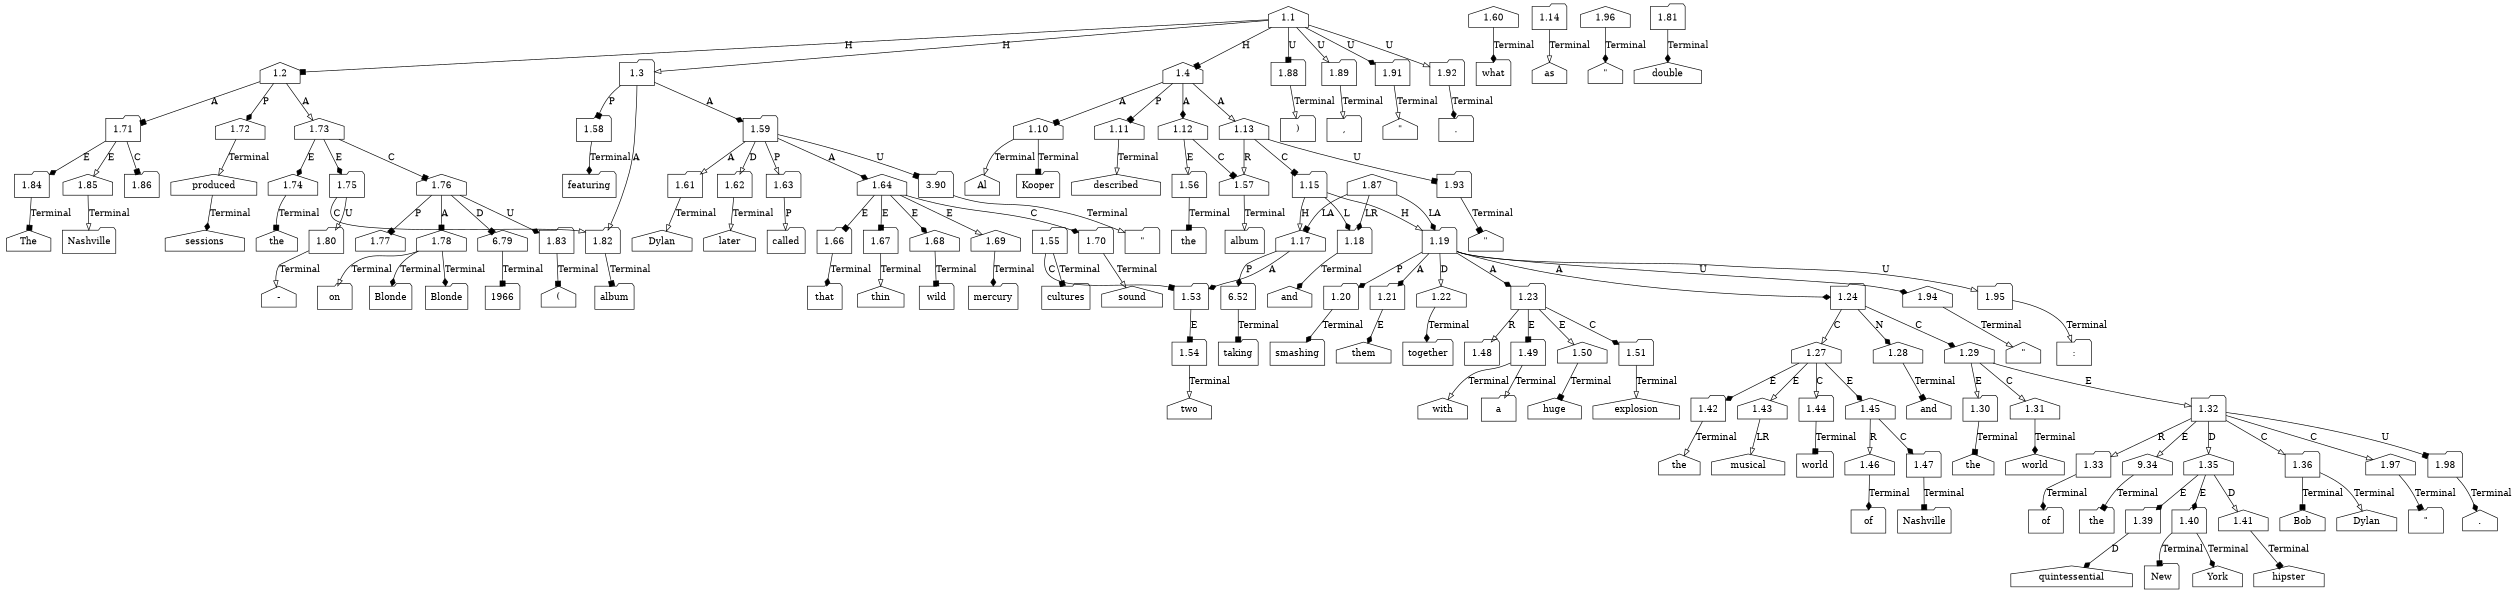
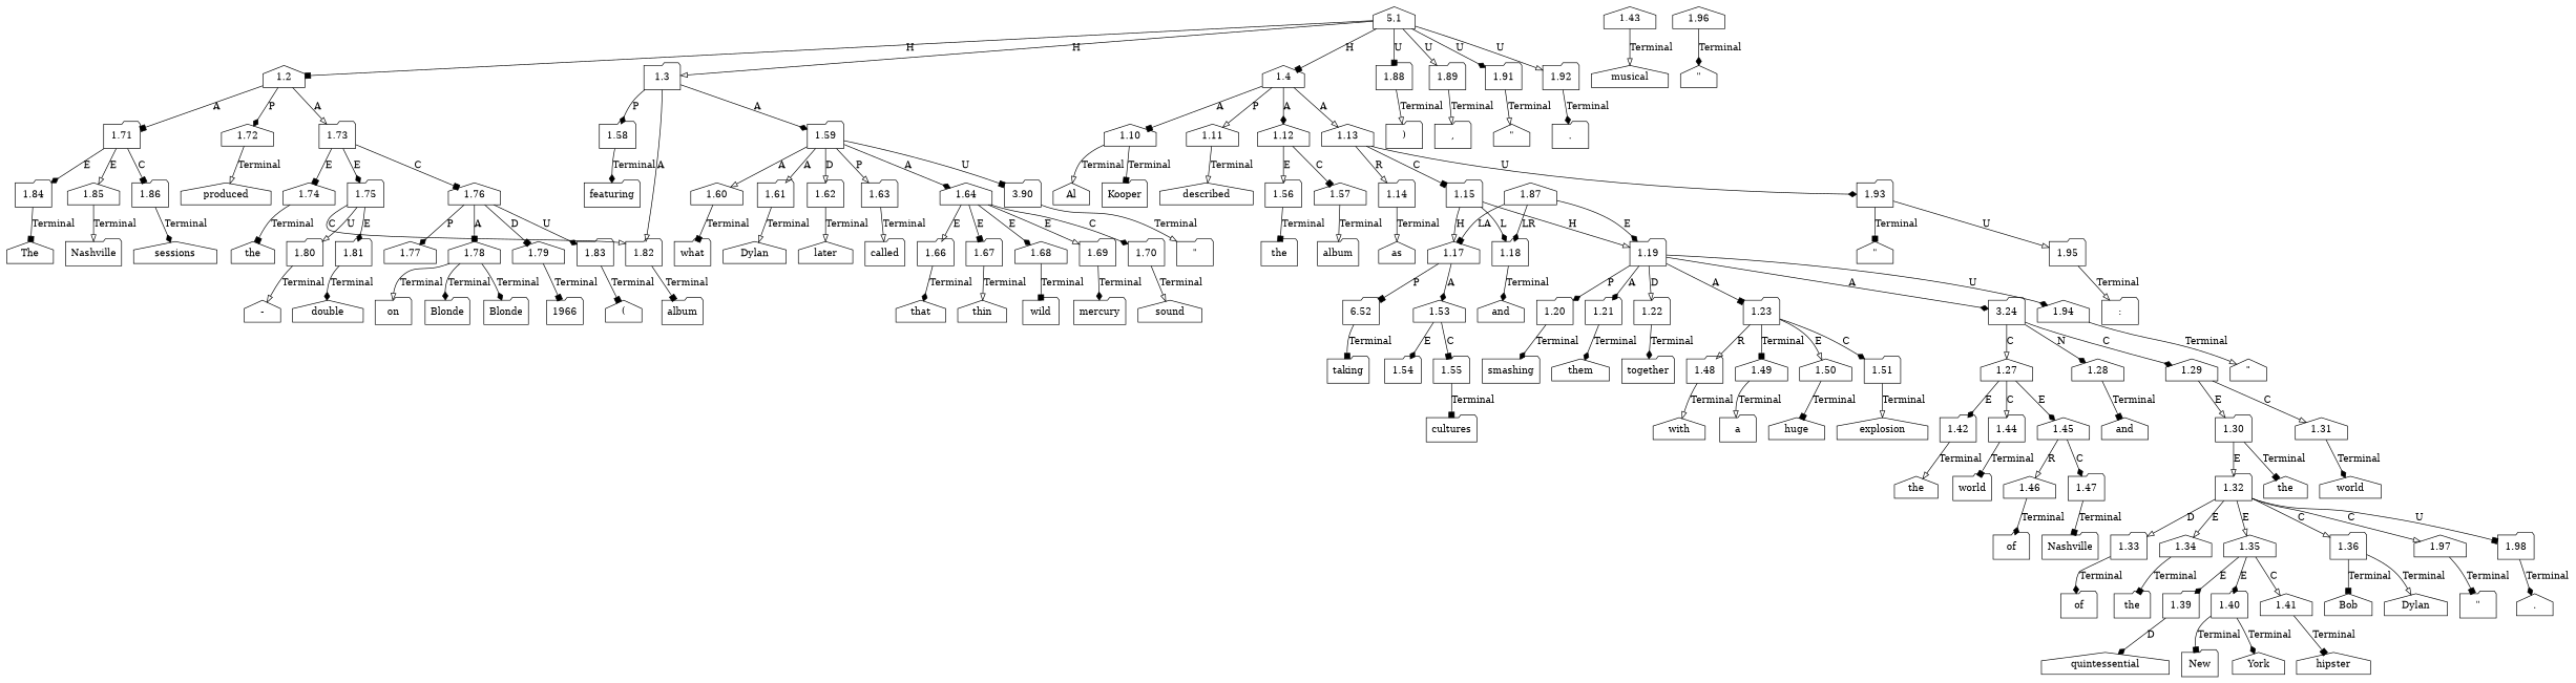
  digraph {
    node [ordering=out shape=folder]
    edge [arrowhead=onormal ordering=out]
    n1 [label=The shape=house]
    n2 [label=on]
    n3 [label=Blonde]
    n4 [label="(" shape=house]
    n5 [label=1966]
    n6 [label=")"]
    n7 [label=","]
    n8 [label=featuring]
    n9 [label=what]
    n10 [label=Dylan shape=house]
    n11 [label=later shape=house]
    n12 [label=Nashville]
    n13 [label=called]
    n14 [label="\""]
-   n15 [label=that]
+   n15 [label=that shape=house]
    n16 [label=thin shape=house]
    n17 [label=wild]
    n18 [label=mercury]
    n19 [label=sound shape=house]
    n20 [label="\"" shape=house]
    n21 [label="."]
    n22 [label=Al shape=house]
    n23 [label=sessions shape=house]
    n24 [label=Kooper]
    n25 [label=described shape=house]
    n26 [label=the]
    n27 [label=album]
    n28 [label=as shape=house]
    n29 [label="\"" shape=house]
    n30 [label=taking]
-   n31 [label=two shape=house]
    n32 [label=cultures]
    n33 [label=and shape=house]
    n34 [label=produced shape=house]
    n35 [label=smashing]
    n36 [label=them shape=house]
    n37 [label=together]
    n38 [label=with shape=house]
    n39 [label=a]
    n40 [label=huge shape=house]
    n41 [label=explosion shape=house]
    n42 [label="\"" shape=house]
    n43 [label=":"]
    n44 [label=the shape=house]
    n45 [label=the shape=house]
    n46 [label=musical shape=house]
    n47 [label=world]
    n48 [label=of]
    n49 [label=Nashville]
    n50 [label=and shape=house]
    n51 [label=the shape=house]
    n52 [label=world shape=house]
    n53 [label=of]
    n54 [label=the]
    n55 [label="\"" shape=house]
    n56 [label=double shape=house]
    n57 [label=quintessential shape=house]
    n58 [label=New]
    n59 [label=York shape=house]
    n60 [label=hipster shape=house]
    n61 [label="\""]
    n62 [label=Bob shape=house]
    n63 [label=Dylan shape=house]
    n64 [label="." shape=house]
    n65 [label="-" shape=house]
    n66 [label=album]
    n67 [label=Blonde]
-   n68 [label=1.1 shape=house]
+   n68 [label=5.1 shape=house]
    n69 [label=1.2 shape=house]
    n70 [label=1.3]
    n71 [label=1.4 shape=house]
    n72 [label=1.88]
    n73 [label=1.89]
    n74 [label=1.91]
    n75 [label=1.92]
    n76 [label=1.71]
    n77 [label=1.72 shape=house]
-   n78 [label=1.73 shape=house]
+   n78 [label=1.73]
    n79 [label=1.58]
    n80 [label=1.59]
    n81 [label=1.82]
    n82 [label=1.10 shape=house]
    n83 [label=1.11 shape=house]
    n84 [label=1.12 shape=house]
    n85 [label=1.13 shape=house]
    n86 [label=1.84]
    n87 [label=1.85 shape=house]
    n88 [label=1.86]
    n89 [label=1.74 shape=house]
    n90 [label=1.75]
    n91 [label=1.76 shape=house]
    n92 [label=1.60 shape=house]
    n93 [label=1.61]
    n94 [label=1.62]
    n95 [label=1.63]
    n96 [label=1.64 shape=house]
    n97 [label=3.90]
    n98 [label=1.56]
    n99 [label=1.57 shape=house]
    n100 [label=1.14]
    n101 [label=1.15]
    n102 [label=1.93]
    n103 [label=1.17 shape=house]
    n104 [label=1.18]
    n105 [label=1.19]
    n106 [label=6.52]
-   n107 [label=1.53]
+   n107 [label=1.53 shape=house]
    n108 [label=1.20]
    n109 [label=1.21]
-   n110 [label=1.22 shape=house]
+   n110 [label=1.22]
    n111 [label=1.23]
-   n112 [label=1.24]
+   n112 [label=3.24]
    n113 [label=1.94 shape=house]
    n114 [label=1.95]
    n115 [label=1.54]
    n116 [label=1.55]
    n117 [label=1.48]
-   n118 [label=1.49]
+   n118 [label=1.49 shape=house]
    n119 [label=1.50 shape=house]
    n120 [label=1.51]
    n121 [label=1.27 shape=house]
    n122 [label=1.28 shape=house]
    n123 [label=1.29 shape=house]
    n124 [label=1.42]
    n125 [label=1.43 shape=house]
    n126 [label=1.44]
    n127 [label=1.45 shape=house]
    n128 [label=1.30]
    n129 [label=1.31 shape=house]
    n130 [label=1.32]
    n131 [label=1.46 shape=house]
    n132 [label=1.47]
    n133 [label=1.33]
-   n134 [label=9.34 shape=house]
+   n134 [label=1.34 shape=house]
    n135 [label=1.35 shape=house]
    n136 [label=1.36]
    n137 [label=1.97 shape=house]
    n138 [label=1.98]
    n139 [label=1.39]
    n140 [label=1.40]
    n141 [label=1.41 shape=house]
    n142 [label=1.96 shape=house]
    n143 [label=1.66]
    n144 [label=1.67]
    n145 [label=1.68 shape=house]
-   n146 [label=1.69 shape=house]
+   n146 [label=1.69]
    n147 [label=1.70]
    n148 [label=1.80]
    n149 [label=1.81]
    n150 [label=1.77 shape=house]
    n151 [label=1.78 shape=house]
-   n152 [label=6.79 shape=house]
+   n152 [label=1.79 shape=house]
    n153 [label=1.83]
    n154 [label=1.87 shape=house]
    n68 -> n69 [arrowhead=box label=H]
    n68 -> n70 [label=H]
    n68 -> n71 [arrowhead=box label=H]
    n68 -> n72 [arrowhead=box label=U]
    n68 -> n73 [label=U]
    n68 -> n74 [arrowhead=diamond label=U]
    n68 -> n75 [label=U]
    n69 -> n76 [arrowhead=box label=A]
    n69 -> n77 [arrowhead=diamond label=P]
    n69 -> n78 [label=A]
-   n70 -> n79 [arrowhead=box label=P]
+   n70 -> n79 [arrowhead=diamond label=P]
    n70 -> n80 [arrowhead=diamond label=A]
    n70 -> n81 [label=A]
    n71 -> n82 [arrowhead=box label=A]
-   n71 -> n83 [arrowhead=box label=P]
+   n71 -> n83 [label=P]
    n71 -> n84 [arrowhead=diamond label=A]
    n71 -> n85 [label=A]
    n72 -> n6 [label=Terminal]
    n73 -> n7 [label=Terminal]
    n74 -> n20 [label=Terminal]
    n75 -> n21 [arrowhead=diamond label=Terminal]
    n76 -> n86 [arrowhead=diamond label=E]
    n76 -> n87 [label=E]
    n76 -> n88 [arrowhead=box label=C]
    n77 -> n34 [label=Terminal]
-   n78 -> n89 [arrowhead=diamond label=E]
+   n78 -> n89 [arrowhead=box label=E]
    n78 -> n90 [arrowhead=diamond label=E]
    n78 -> n91 [arrowhead=box label=C]
    n79 -> n8 [arrowhead=diamond label=Terminal]
+   n80 -> n92 [label=A]
    n80 -> n93 [label=A]
    n80 -> n94 [label=D]
    n80 -> n95 [label=P]
    n80 -> n96 [arrowhead=diamond label=A]
    n80 -> n97 [arrowhead=box label=U]
    n81 -> n66 [arrowhead=box label=Terminal]
    n82 -> n22 [label=Terminal]
    n82 -> n24 [arrowhead=box label=Terminal]
    n83 -> n25 [label=Terminal]
    n84 -> n98 [label=E]
    n84 -> n99 [arrowhead=box label=C]
-   n85 -> n99 [label=R]
+   n85 -> n100 [label=R]
    n85 -> n101 [arrowhead=box label=C]
-   n85 -> n102 [arrowhead=box label=U]
+   n85 -> n102 [arrowhead=diamond label=U]
    n86 -> n1 [arrowhead=box label=Terminal]
    n87 -> n12 [label=Terminal]
-   n34 -> n23 [arrowhead=diamond label=Terminal]
+   n88 -> n23 [arrowhead=diamond label=Terminal]
    n89 -> n45 [arrowhead=box label=Terminal]
    n90 -> n81 [label=C]
    n90 -> n148 [label=U]
-   n91 -> n150 [arrowhead=box label=P]
+   n90 -> n149 [arrowhead=diamond label=E]
+   n91 -> n150 [arrowhead=diamond label=P]
    n91 -> n151 [arrowhead=box label=A]
    n91 -> n152 [arrowhead=box label=D]
    n91 -> n153 [arrowhead=diamond label=U]
-   n92 -> n9 [arrowhead=diamond label=Terminal]
+   n92 -> n9 [arrowhead=box label=Terminal]
    n93 -> n10 [label=Terminal]
    n94 -> n11 [label=Terminal]
-   n95 -> n13 [label=P]
-   n96 -> n143 [arrowhead=box label=E]
+   n95 -> n13 [label=Terminal]
+   n96 -> n143 [label=E]
    n96 -> n144 [arrowhead=box label=E]
    n96 -> n145 [arrowhead=diamond label=E]
    n96 -> n146 [label=E]
    n96 -> n147 [arrowhead=diamond label=C]
    n97 -> n14 [label=Terminal]
    n98 -> n26 [arrowhead=box label=Terminal]
    n99 -> n27 [label=Terminal]
    n100 -> n28 [label=Terminal]
    n101 -> n103 [label=H]
    n101 -> n104 [arrowhead=diamond label=L]
    n101 -> n105 [label=H]
    n102 -> n29 [arrowhead=box label=Terminal]
-   n103 -> n106 [arrowhead=diamond label=P]
+   n103 -> n106 [arrowhead=box label=P]
    n103 -> n107 [arrowhead=diamond label=A]
    n104 -> n33 [arrowhead=diamond label=Terminal]
    n105 -> n108 [arrowhead=diamond label=P]
    n105 -> n109 [arrowhead=diamond label=A]
    n105 -> n110 [label=D]
-   n105 -> n111 [arrowhead=diamond label=A]
+   n105 -> n111 [arrowhead=box label=A]
    n105 -> n112 [arrowhead=diamond label=A]
    n105 -> n113 [arrowhead=diamond label=U]
-   n105 -> n114 [label=U]
+   n102 -> n114 [label=U]
    n106 -> n30 [arrowhead=box label=Terminal]
-   n107 -> n115 [arrowhead=box label=E]
-   n116 -> n107 [arrowhead=box label=C]
+   n107 -> n115 [arrowhead=diamond label=E]
+   n107 -> n116 [arrowhead=box label=C]
    n108 -> n35 [arrowhead=diamond label=Terminal]
-   n109 -> n36 [arrowhead=diamond label=E]
+   n109 -> n36 [arrowhead=diamond label=Terminal]
    n110 -> n37 [arrowhead=diamond label=Terminal]
    n111 -> n117 [label=R]
-   n111 -> n118 [arrowhead=box label=E]
+   n111 -> n118 [arrowhead=box label=Terminal]
    n111 -> n119 [label=E]
    n111 -> n120 [arrowhead=diamond label=C]
    n112 -> n121 [label=C]
    n112 -> n122 [arrowhead=diamond label=N]
    n112 -> n123 [arrowhead=diamond label=C]
    n113 -> n42 [label=Terminal]
    n114 -> n43 [label=Terminal]
-   n115 -> n31 [label=Terminal]
    n116 -> n32 [arrowhead=box label=Terminal]
-   n118 -> n38 [label=Terminal]
+   n117 -> n38 [label=Terminal]
    n118 -> n39 [label=Terminal]
    n119 -> n40 [arrowhead=box label=Terminal]
    n120 -> n41 [label=Terminal]
    n121 -> n124 [arrowhead=diamond label=E]
-   n121 -> n125 [label=E]
    n121 -> n126 [label=C]
    n121 -> n127 [arrowhead=diamond label=E]
    n122 -> n50 [arrowhead=box label=Terminal]
    n123 -> n128 [label=E]
    n123 -> n129 [label=C]
-   n123 -> n130 [label=E]
+   n128 -> n130 [label=E]
    n124 -> n44 [label=Terminal]
-   n125 -> n46 [label=LR]
+   n125 -> n46 [label=Terminal]
    n126 -> n47 [arrowhead=box label=Terminal]
    n127 -> n131 [label=R]
    n127 -> n132 [arrowhead=diamond label=C]
    n128 -> n51 [arrowhead=box label=Terminal]
    n129 -> n52 [arrowhead=diamond label=Terminal]
-   n130 -> n133 [label=R]
+   n130 -> n133 [label=D]
    n130 -> n134 [label=E]
-   n130 -> n135 [label=D]
+   n130 -> n135 [label=E]
    n130 -> n136 [label=C]
    n130 -> n137 [label=C]
    n130 -> n138 [arrowhead=box label=U]
    n131 -> n48 [arrowhead=diamond label=Terminal]
    n132 -> n49 [arrowhead=box label=Terminal]
    n133 -> n53 [arrowhead=diamond label=Terminal]
    n134 -> n54 [arrowhead=box label=Terminal]
    n135 -> n139 [arrowhead=diamond label=E]
    n135 -> n140 [arrowhead=diamond label=E]
-   n135 -> n141 [label=D]
+   n135 -> n141 [label=C]
    n136 -> n62 [arrowhead=box label=Terminal]
    n136 -> n63 [label=Terminal]
    n137 -> n61 [arrowhead=box label=Terminal]
    n138 -> n64 [arrowhead=diamond label=Terminal]
    n139 -> n57 [arrowhead=diamond label=D]
    n140 -> n58 [arrowhead=box label=Terminal]
    n140 -> n59 [arrowhead=diamond label=Terminal]
    n141 -> n60 [arrowhead=box label=Terminal]
    n142 -> n55 [arrowhead=diamond label=Terminal]
    n143 -> n15 [arrowhead=diamond label=Terminal]
    n144 -> n16 [label=Terminal]
    n145 -> n17 [arrowhead=box label=Terminal]
    n146 -> n18 [arrowhead=diamond label=Terminal]
    n147 -> n19 [label=Terminal]
    n148 -> n65 [label=Terminal]
    n149 -> n56 [arrowhead=diamond label=Terminal]
    n151 -> n2 [label=Terminal]
    n151 -> n3 [arrowhead=diamond label=Terminal]
    n151 -> n67 [arrowhead=diamond label=Terminal]
    n152 -> n5 [arrowhead=box label=Terminal]
    n153 -> n4 [arrowhead=box label=Terminal]
    n154 -> n103 [arrowhead=box label=LA]
    n154 -> n104 [arrowhead=diamond label=LR]
-   n154 -> n105 [arrowhead=diamond label=LA]
+   n154 -> n105 [arrowhead=diamond label=E]
  }
